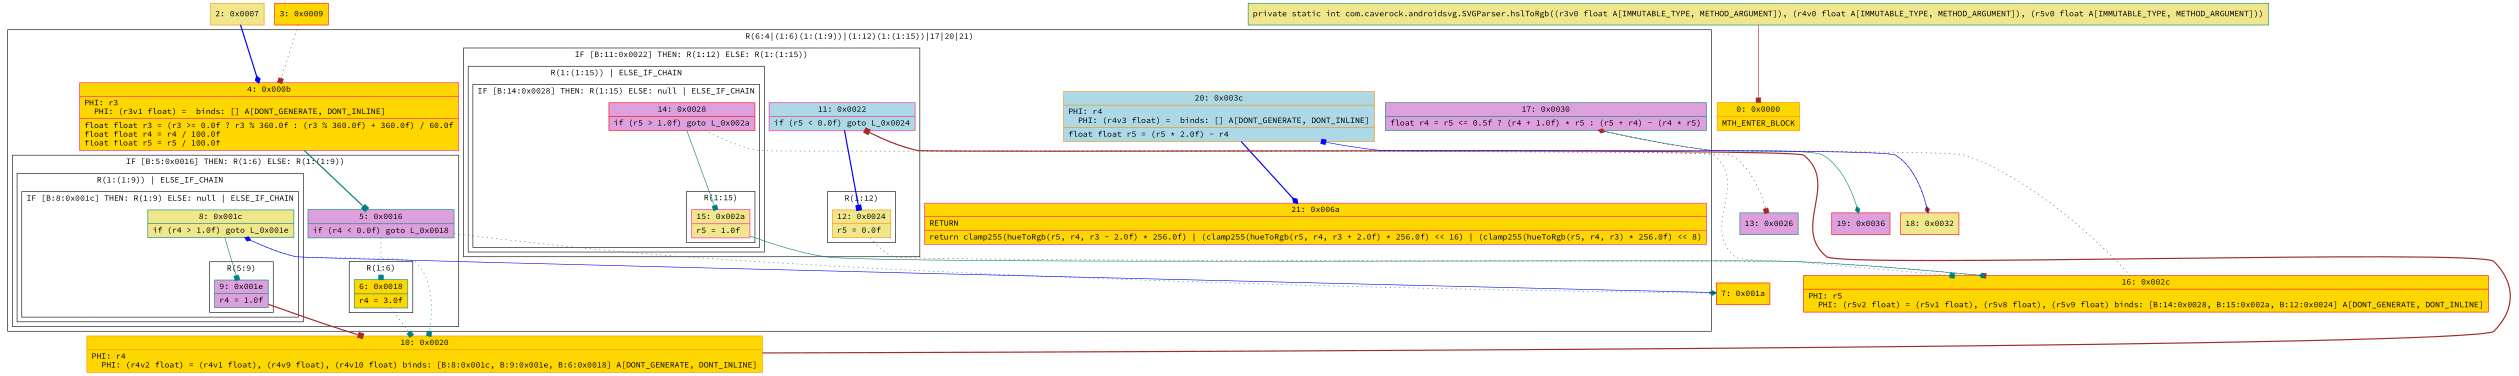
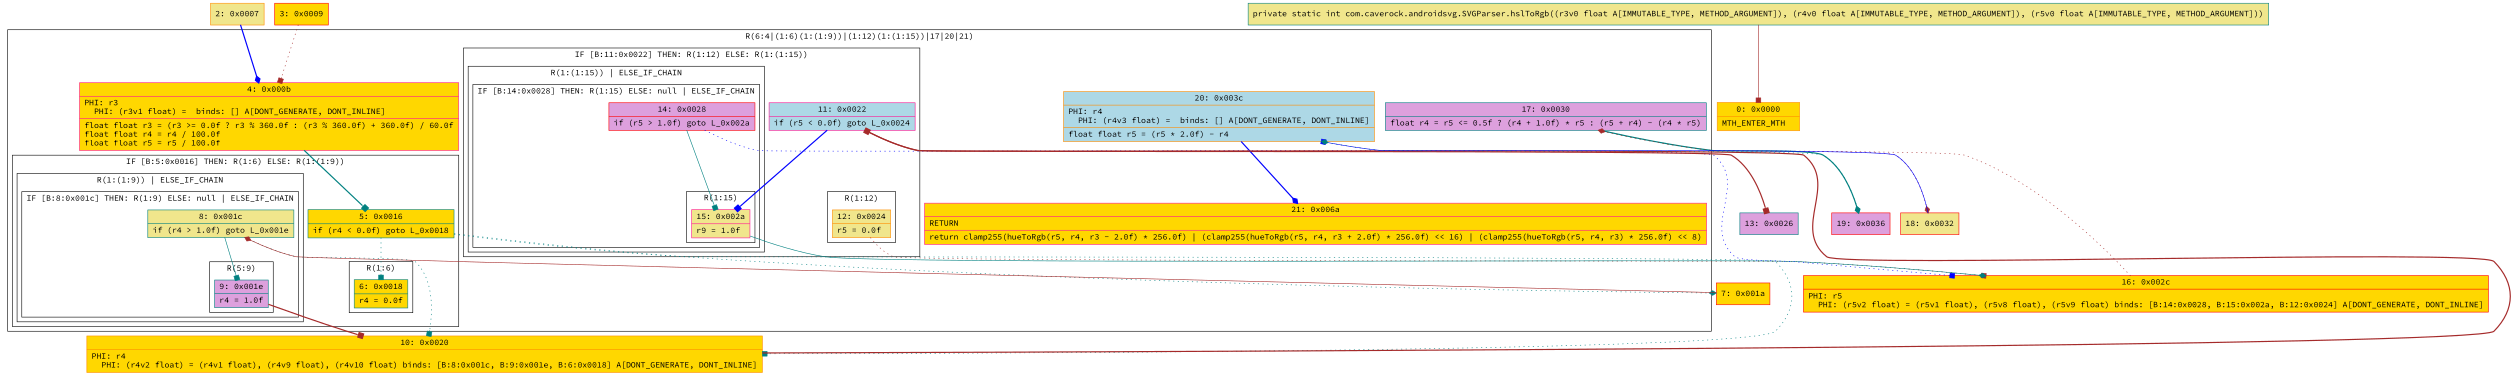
  digraph {
    fontname="Source Code Pro"
    node [color=teal fillcolor=gold fontname="Source Code Pro" shape=record style=filled]
    edge [arrowhead=box color=teal fontname="Source Code Pro" style=dotted]
-   n1 [label="{6\:\ 0x0018|r4 = 3.0f\l}"]
+   n1 [label="{6\:\ 0x0018|r4 = 0.0f\l}"]
    n2 [fillcolor=plum label="{9\:\ 0x001e|r4 = 1.0f\l}"]
    n3 [fillcolor=khaki label="{8\:\ 0x001c|if (r4 \> 1.0f) goto L_0x001e\l}"]
-   n4 [fillcolor=plum label="{5\:\ 0x0016|if (r4 \< 0.0f) goto L_0x0018\l}"]
+   n4 [label="{5\:\ 0x0016|if (r4 \< 0.0f) goto L_0x0018\l}"]
    n5 [color=darkorange fillcolor=khaki label="{12\:\ 0x0024|r5 = 0.0f\l}"]
-   n6 [color=deeppink fillcolor=khaki label="{15\:\ 0x002a|r5 = 1.0f\l}"]
+   n6 [color=deeppink fillcolor=khaki label="{15\:\ 0x002a|r9 = 1.0f\l}"]
    n7 [color=red fillcolor=plum label="{14\:\ 0x0028|if (r5 \> 1.0f) goto L_0x002a\l}"]
    n8 [color=deeppink fillcolor=lightblue label="{11\:\ 0x0022|if (r5 \< 0.0f) goto L_0x0024\l}"]
    n9 [color=deeppink label="{4\:\ 0x000b|PHI: r3 \l  PHI: (r3v1 float) =  binds: [] A[DONT_GENERATE, DONT_INLINE]\l|float float r3 = (r3 \>= 0.0f ? r3 % 360.0f : (r3 % 360.0f) + 360.0f) \/ 60.0f\lfloat float r4 = r4 \/ 100.0f\lfloat float r5 = r5 \/ 100.0f\l}"]
    n10 [fillcolor=plum label="{17\:\ 0x0030|float r4 = r5 \<= 0.5f ? (r4 + 1.0f) * r5 : (r5 + r4) \- (r4 * r5)\l}"]
    n11 [color=darkorange fillcolor=lightblue label="{20\:\ 0x003c|PHI: r4 \l  PHI: (r4v3 float) =  binds: [] A[DONT_GENERATE, DONT_INLINE]\l|float float r5 = (r5 * 2.0f) \- r4\l}"]
    n12 [color=deeppink label="{21\:\ 0x006a|RETURN\l|return clamp255(hueToRgb(r5, r4, r3 \- 2.0f) * 256.0f) \| (clamp255(hueToRgb(r5, r4, r3 + 2.0f) * 256.0f) \<\< 16) \| (clamp255(hueToRgb(r5, r4, r3) * 256.0f) \<\< 8)\l}"]
    n13 [color=darkorange label="{10\:\ 0x0020|PHI: r4 \l  PHI: (r4v2 float) = (r4v1 float), (r4v9 float), (r4v10 float) binds: [B:8:0x001c, B:9:0x001e, B:6:0x0018] A[DONT_GENERATE, DONT_INLINE]\l}"]
    n14 [color=red label="{7\:\ 0x001a}"]
    n15 [color=red label="{16\:\ 0x002c|PHI: r5 \l  PHI: (r5v2 float) = (r5v1 float), (r5v8 float), (r5v9 float) binds: [B:14:0x0028, B:15:0x002a, B:12:0x0024] A[DONT_GENERATE, DONT_INLINE]\l}"]
    n16 [fillcolor=plum label="{13\:\ 0x0026}"]
    n17 [color=red fillcolor=khaki label="{18\:\ 0x0032}"]
    n18 [color=red fillcolor=plum label="{19\:\ 0x0036}"]
-   n19 [color=darkorange label="{0\:\ 0x0000|MTH_ENTER_BLOCK\l}"]
+   n19 [color=darkorange label="{0\:\ 0x0000|MTH_ENTER_MTH\l}"]
    n20 [color=darkorange fillcolor=khaki label="{2\:\ 0x0007}"]
    n21 [color=red label="{3\:\ 0x0009}"]
    n22 [fillcolor=khaki label="{private static int com.caverock.androidsvg.SVGParser.hslToRgb((r3v0 float A[IMMUTABLE_TYPE, METHOD_ARGUMENT]), (r4v0 float A[IMMUTABLE_TYPE, METHOD_ARGUMENT]), (r5v0 float A[IMMUTABLE_TYPE, METHOD_ARGUMENT])) }"]
    subgraph cluster_1 {
      label="R(6:4|(1:6)(1:(1:9))|(1:12)(1:(1:15))|17|20|21)"
      n9
      n10
      n11
      n12
      subgraph cluster_2 {
        label="IF [B:5:0x0016] THEN: R(1:6) ELSE: R(1:(1:9))"
        n4
        subgraph cluster_3 {
          label="R(1:6)"
          n1
        }
        subgraph cluster_4 {
          label="R(1:(1:9)) | ELSE_IF_CHAIN\l"
          subgraph cluster_5 {
            label="IF [B:8:0x001c] THEN: R(1:9) ELSE: null | ELSE_IF_CHAIN\l"
            n3
            subgraph cluster_6 {
              label="R(5:9)"
              n2
            }
          }
        }
      }
      subgraph cluster_7 {
        label="IF [B:11:0x0022] THEN: R(1:12) ELSE: R(1:(1:15))"
        n8
        subgraph cluster_8 {
          label="R(1:12)"
          n5
        }
        subgraph cluster_9 {
          label="R(1:(1:15)) | ELSE_IF_CHAIN\l"
          subgraph cluster_10 {
            label="IF [B:14:0x0028] THEN: R(1:15) ELSE: null | ELSE_IF_CHAIN\l"
            n7
            subgraph cluster_11 {
              label="R(1:15)"
              n6
            }
          }
        }
      }
    }
-   n1 -> n13
+   n4 -> n13
    n2 -> n13 [color=brown style=bold]
    n3 -> n2 [style=solid]
    n3 -> n13
    n4 -> n1
    n4 -> n14 [arrowhead=diamond]
    n5 -> n15 [color=brown]
    n6 -> n15 [arrowhead=diamond style=solid]
    n7 -> n6 [style=solid]
-   n7 -> n15
-   n8 -> n5 [color=blue style=bold]
-   n8 -> n16 [color=brown]
+   n7 -> n15 [color=blue]
+   n8 -> n6 [color=blue style=bold]
+   n8 -> n16 [color=brown style=bold]
    n9 -> n4 [style=bold]
    n10 -> n17 [arrowhead=diamond color=brown]
-   n10 -> n18 [arrowhead=diamond style=solid]
+   n10 -> n18 [arrowhead=diamond style=bold]
    n11 -> n12 [arrowhead=diamond color=blue style=bold]
    n13 -> n8 [color=brown style=bold]
-   n14 -> n3 [arrowhead=diamond color=blue style=solid]
+   n14 -> n3 [arrowhead=diamond color=brown style=solid]
    n15 -> n10 [arrowhead=diamond color=brown]
    n17 -> n11 [color=blue style=solid]
+   n18 -> n11 [arrowhead=diamond]
    n20 -> n9 [arrowhead=diamond color=blue style=bold]
    n21 -> n9 [color=brown]
    n22 -> n19 [color=brown style=solid]
  }
